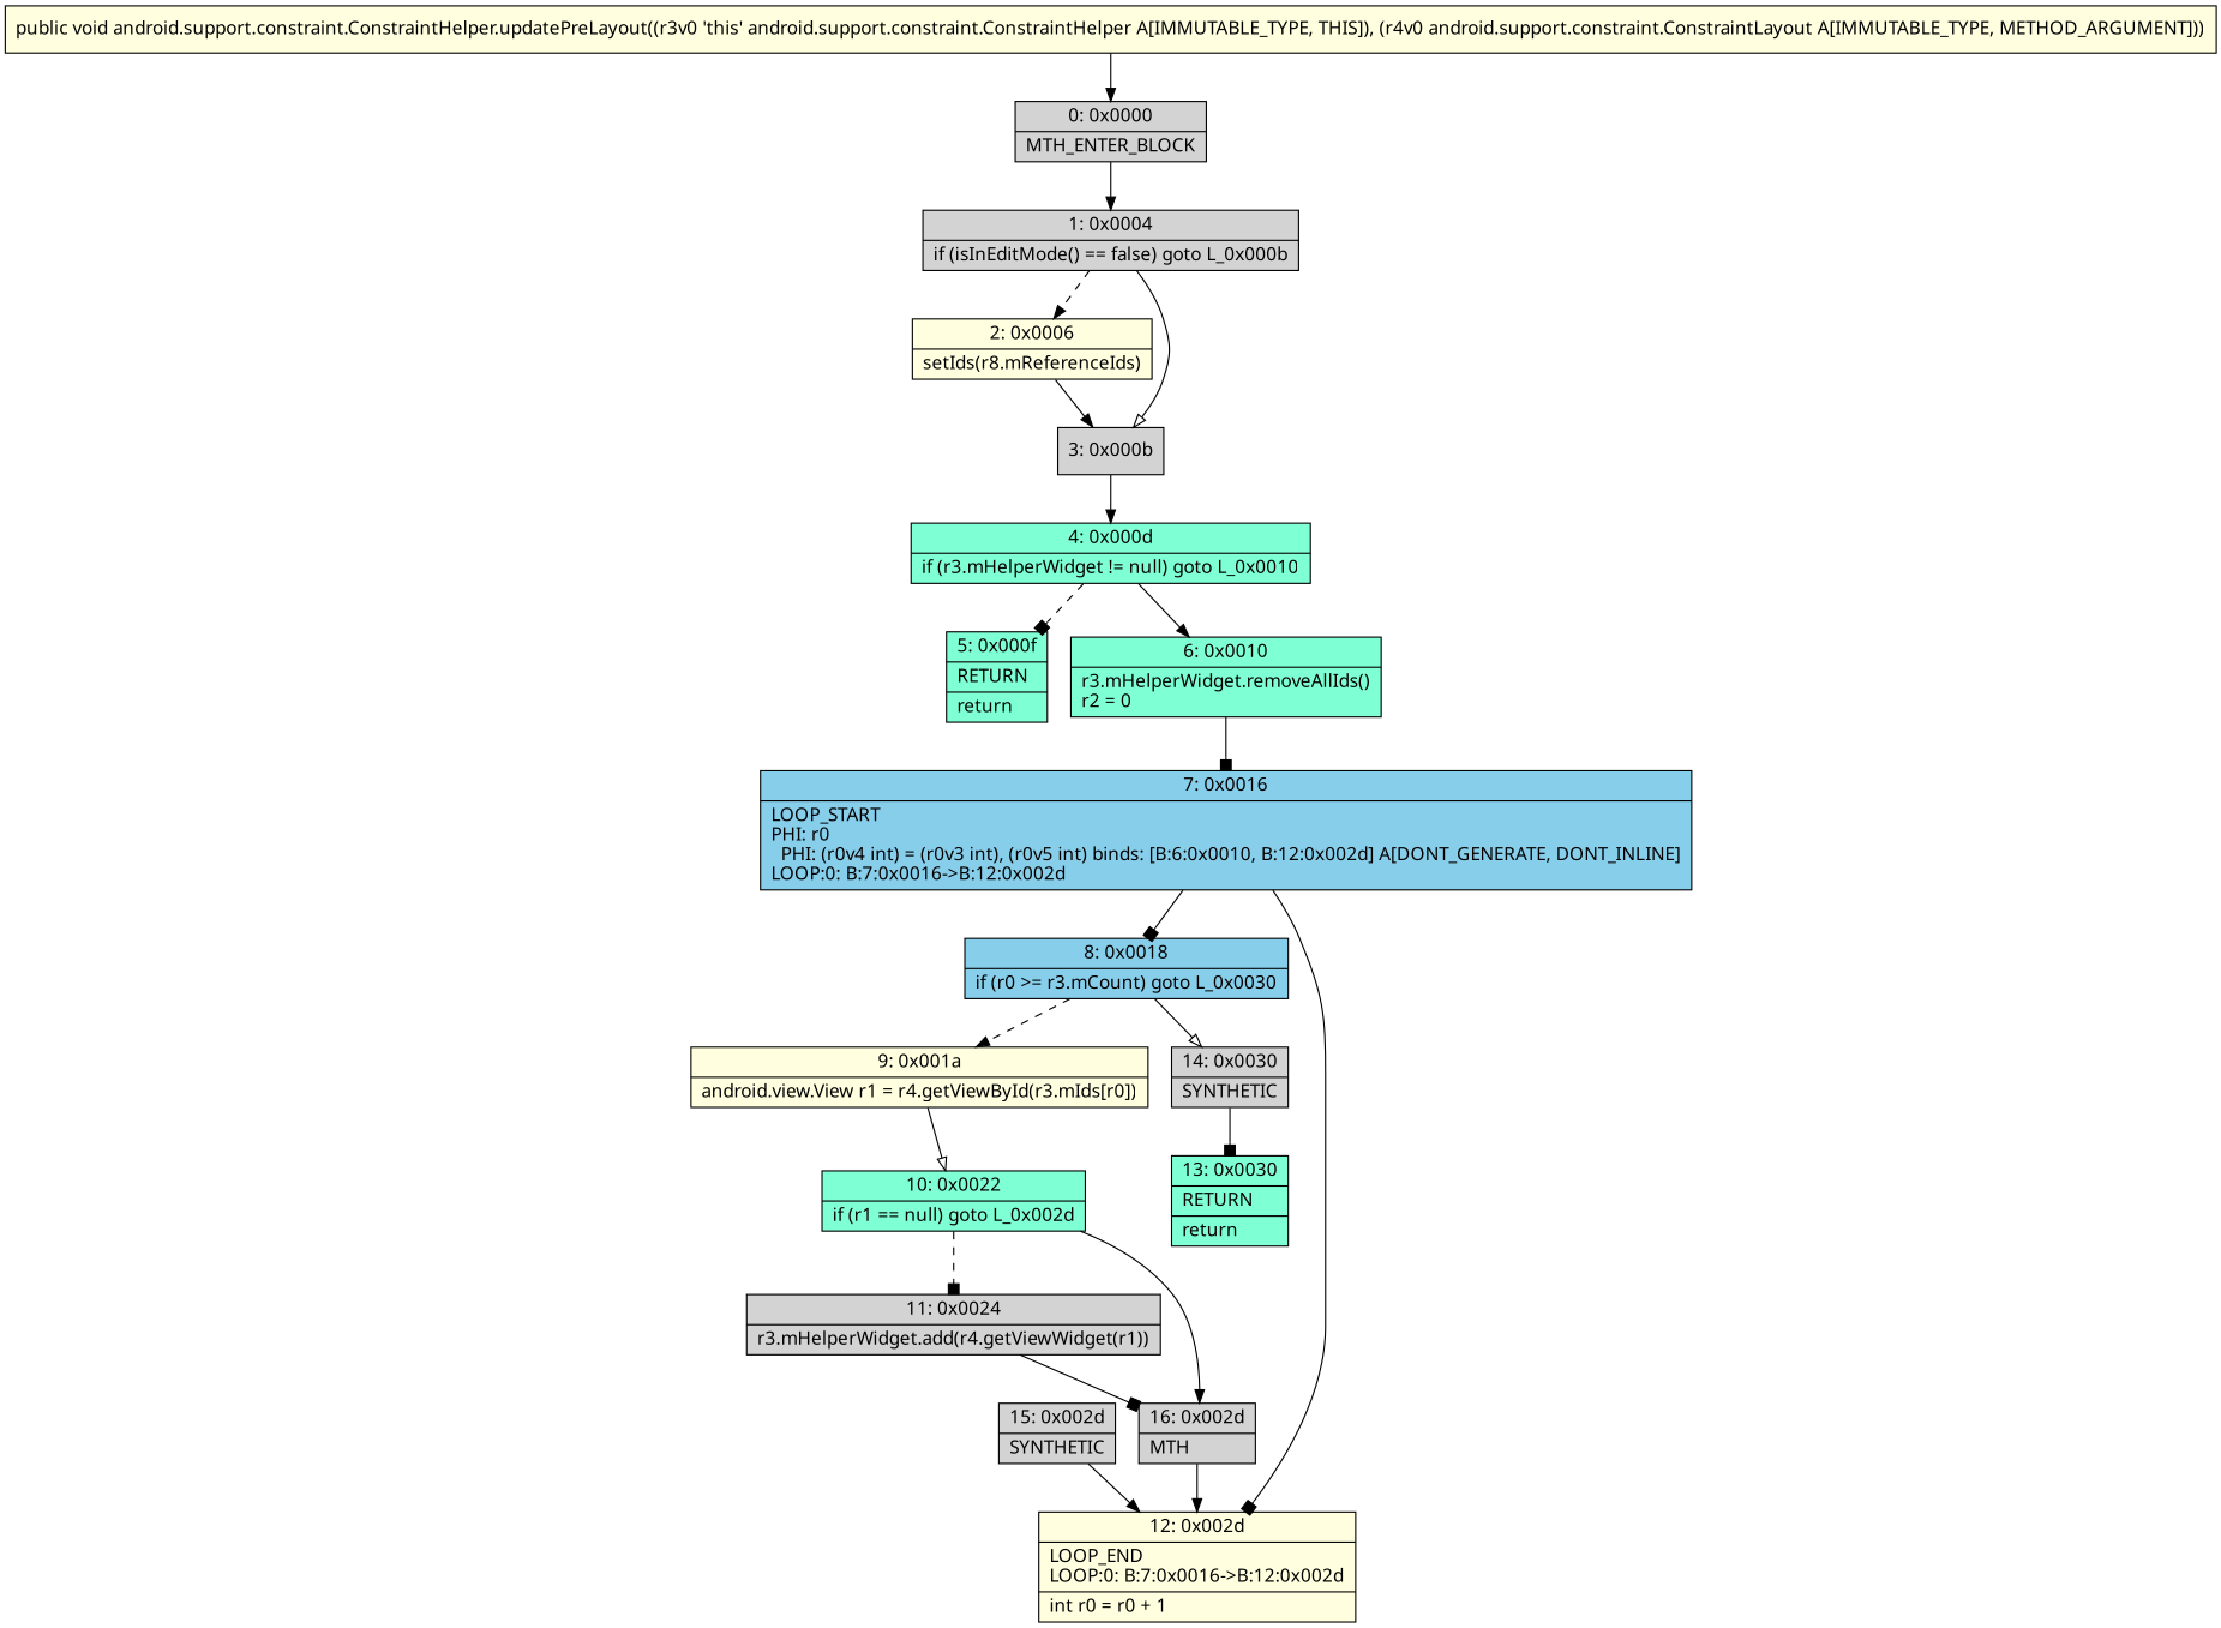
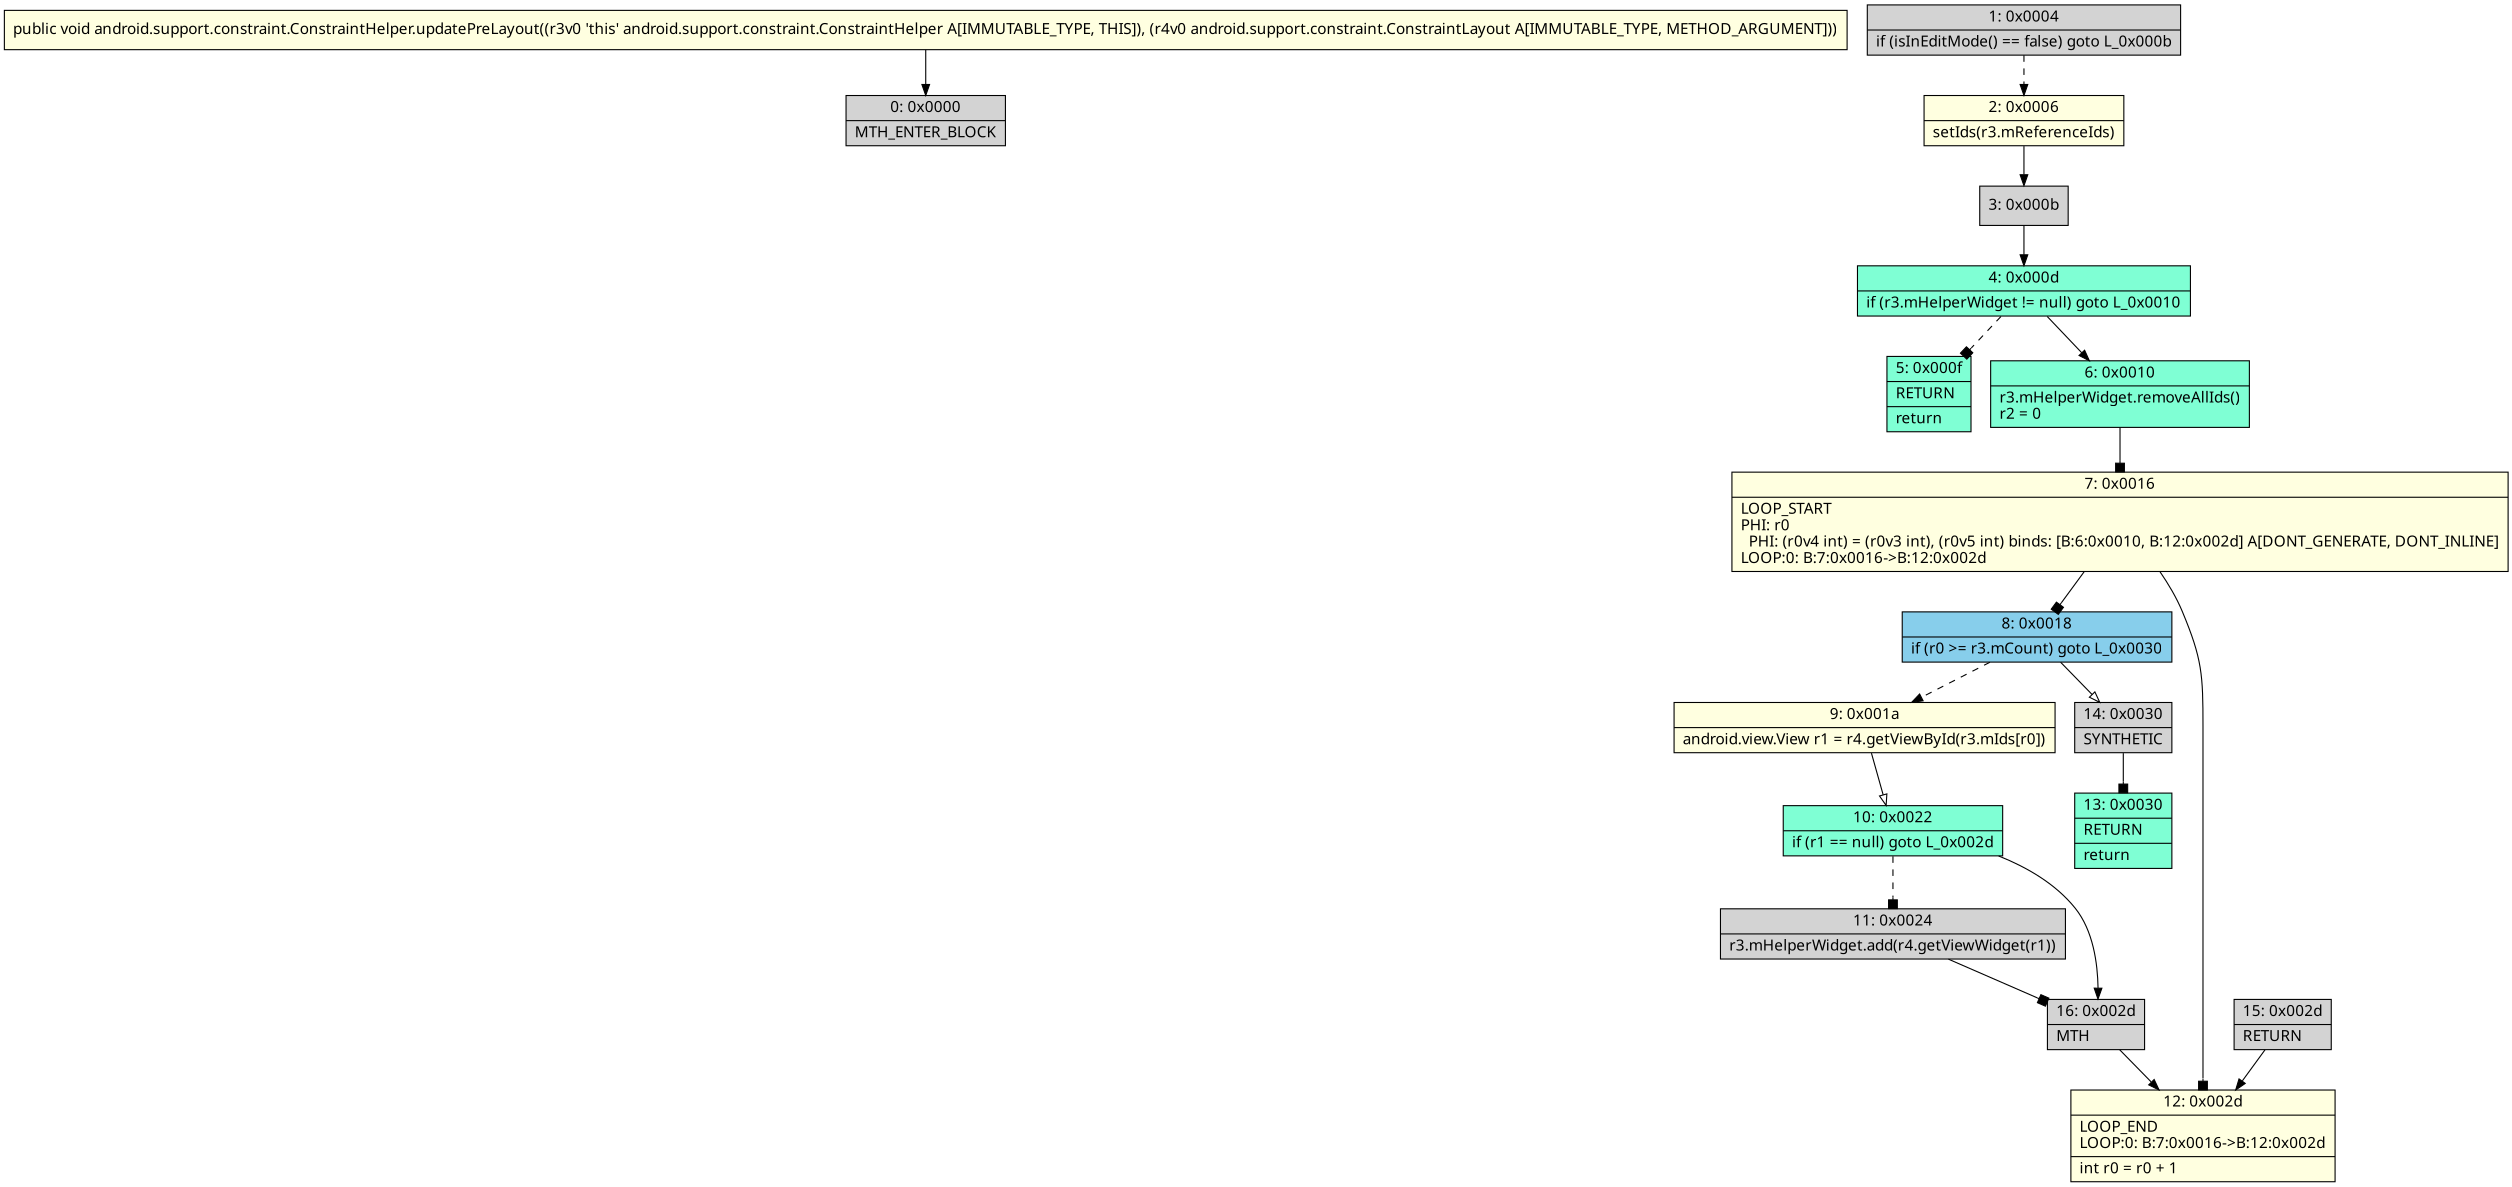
  digraph {
    fontname="Noto Sans"
    node [fillcolor=lightgrey fontname="Noto Sans" shape=record style=filled]
    edge [arrowhead=normal fontname="Noto Sans"]
    n1 [label="{0\:\ 0x0000|MTH_ENTER_BLOCK\l}"]
    n2 [label="{1\:\ 0x0004|if (isInEditMode() == false) goto L_0x000b\l}"]
-   n3 [fillcolor=lightyellow label="{2\:\ 0x0006|setIds(r8.mReferenceIds)\l}"]
+   n3 [fillcolor=lightyellow label="{2\:\ 0x0006|setIds(r3.mReferenceIds)\l}"]
    n4 [label="{3\:\ 0x000b}"]
    n5 [fillcolor=aquamarine label="{4\:\ 0x000d|if (r3.mHelperWidget != null) goto L_0x0010\l}"]
    n6 [fillcolor=aquamarine label="{5\:\ 0x000f|RETURN\l|return\l}"]
    n7 [fillcolor=aquamarine label="{6\:\ 0x0010|r3.mHelperWidget.removeAllIds()\lr2 = 0\l}"]
-   n8 [fillcolor=skyblue label="{7\:\ 0x0016|LOOP_START\lPHI: r0 \l  PHI: (r0v4 int) = (r0v3 int), (r0v5 int) binds: [B:6:0x0010, B:12:0x002d] A[DONT_GENERATE, DONT_INLINE]\lLOOP:0: B:7:0x0016\-\>B:12:0x002d\l}"]
+   n8 [fillcolor=lightyellow label="{7\:\ 0x0016|LOOP_START\lPHI: r0 \l  PHI: (r0v4 int) = (r0v3 int), (r0v5 int) binds: [B:6:0x0010, B:12:0x002d] A[DONT_GENERATE, DONT_INLINE]\lLOOP:0: B:7:0x0016\-\>B:12:0x002d\l}"]
    n9 [fillcolor=skyblue label="{8\:\ 0x0018|if (r0 \>= r3.mCount) goto L_0x0030\l}"]
    n10 [fillcolor=lightyellow label="{12\:\ 0x002d|LOOP_END\lLOOP:0: B:7:0x0016\-\>B:12:0x002d\l|int r0 = r0 + 1\l}"]
    n11 [fillcolor=lightyellow label="{9\:\ 0x001a|android.view.View r1 = r4.getViewById(r3.mIds[r0])\l}"]
    n12 [label="{14\:\ 0x0030|SYNTHETIC\l}"]
    n13 [fillcolor=aquamarine label="{10\:\ 0x0022|if (r1 == null) goto L_0x002d\l}"]
    n14 [fillcolor=aquamarine label="{13\:\ 0x0030|RETURN\l|return\l}"]
    n15 [label="{11\:\ 0x0024|r3.mHelperWidget.add(r4.getViewWidget(r1))\l}"]
    n16 [label="{16\:\ 0x002d|MTH\l}"]
-   n17 [label="{15\:\ 0x002d|SYNTHETIC\l}"]
+   n17 [label="{15\:\ 0x002d|RETURN\l}"]
    n18 [fillcolor=lightyellow label="{public void android.support.constraint.ConstraintHelper.updatePreLayout((r3v0 'this' android.support.constraint.ConstraintHelper A[IMMUTABLE_TYPE, THIS]), (r4v0 android.support.constraint.ConstraintLayout A[IMMUTABLE_TYPE, METHOD_ARGUMENT])) }"]
-   n1 -> n2
    n2 -> n3 [style=dashed]
-   n2 -> n4 [arrowhead=onormal]
    n3 -> n4
    n4 -> n5
    n5 -> n6 [arrowhead=box style=dashed]
    n5 -> n7
    n7 -> n8 [arrowhead=box]
    n8 -> n9 [arrowhead=box]
    n8 -> n10 [arrowhead=box]
    n9 -> n11 [style=dashed]
    n9 -> n12 [arrowhead=onormal]
    n11 -> n13 [arrowhead=onormal]
    n12 -> n14 [arrowhead=box]
    n13 -> n15 [arrowhead=box style=dashed]
    n13 -> n16
    n15 -> n16 [arrowhead=box]
    n16 -> n10
    n17 -> n10
    n18 -> n1
  }
